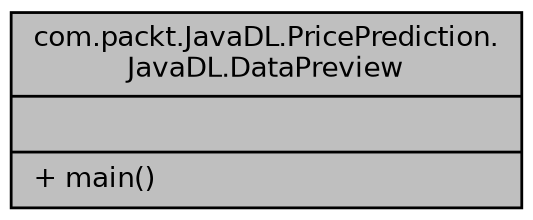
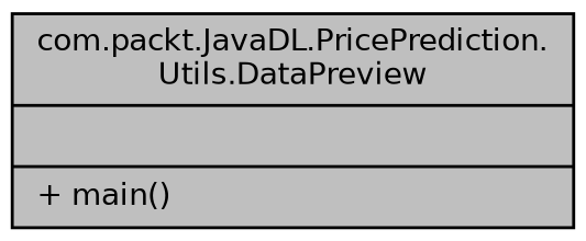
  digraph {
-   n1 [color=black fillcolor=grey75 fontcolor=black fontname=Helvetica fontsize=10 height=0.2 label="{com.packt.JavaDL.PricePrediction.\lJavaDL.DataPreview\n||+ main()\l}" shape=record style=filled width=0.4]
+   n1 [color=black fillcolor=grey75 fontcolor=black fontname=Helvetica fontsize=10 height=0.2 label="{com.packt.JavaDL.PricePrediction.\lUtils.DataPreview\n||+ main()\l}" shape=record style=filled width=0.4]
  }
